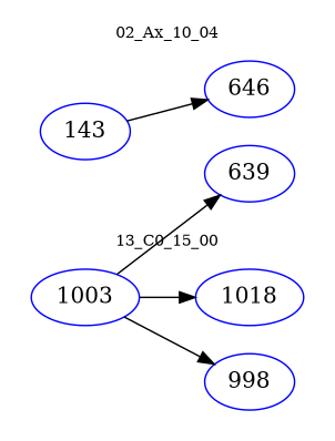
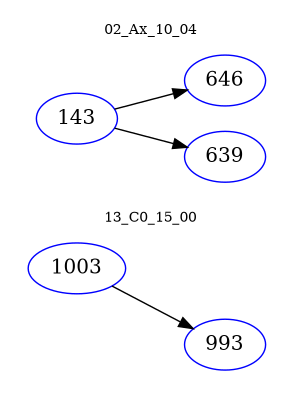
  digraph {
    rankdir=LR
    node [color=blue]
    edge [color=black]
    n1 [label=143]
    n2 [label=639]
    n3 [label=646]
    n4 [label=1003]
-   n5 [label=998]
-   n6 [label=1018]
+   n5 [label=993]
    subgraph cluster_1 {
      color=white
      fontsize=10
      label="02_Ax_10_04"
      n1
      n2
      n3
    }
    subgraph cluster_2 {
      color=white
      fontsize=10
      label="13_C0_15_00"
      n4
      n5
-     n6
    }
-   n4 -> n2
+   n1 -> n2
    n1 -> n3
    n4 -> n5
-   n4 -> n6
  }
